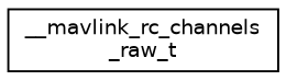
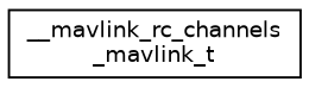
  digraph {
    rankdir=TB
-   n1 [color=black fillcolor=white fontname=Helvetica fontsize=10 height=0.2 label="__mavlink_rc_channels\l_raw_t" shape=record style=filled width=0.4]
+   n1 [color=black fillcolor=white fontname=Helvetica fontsize=10 height=0.2 label="__mavlink_rc_channels\l_mavlink_t" shape=record style=filled width=0.4]
  }
